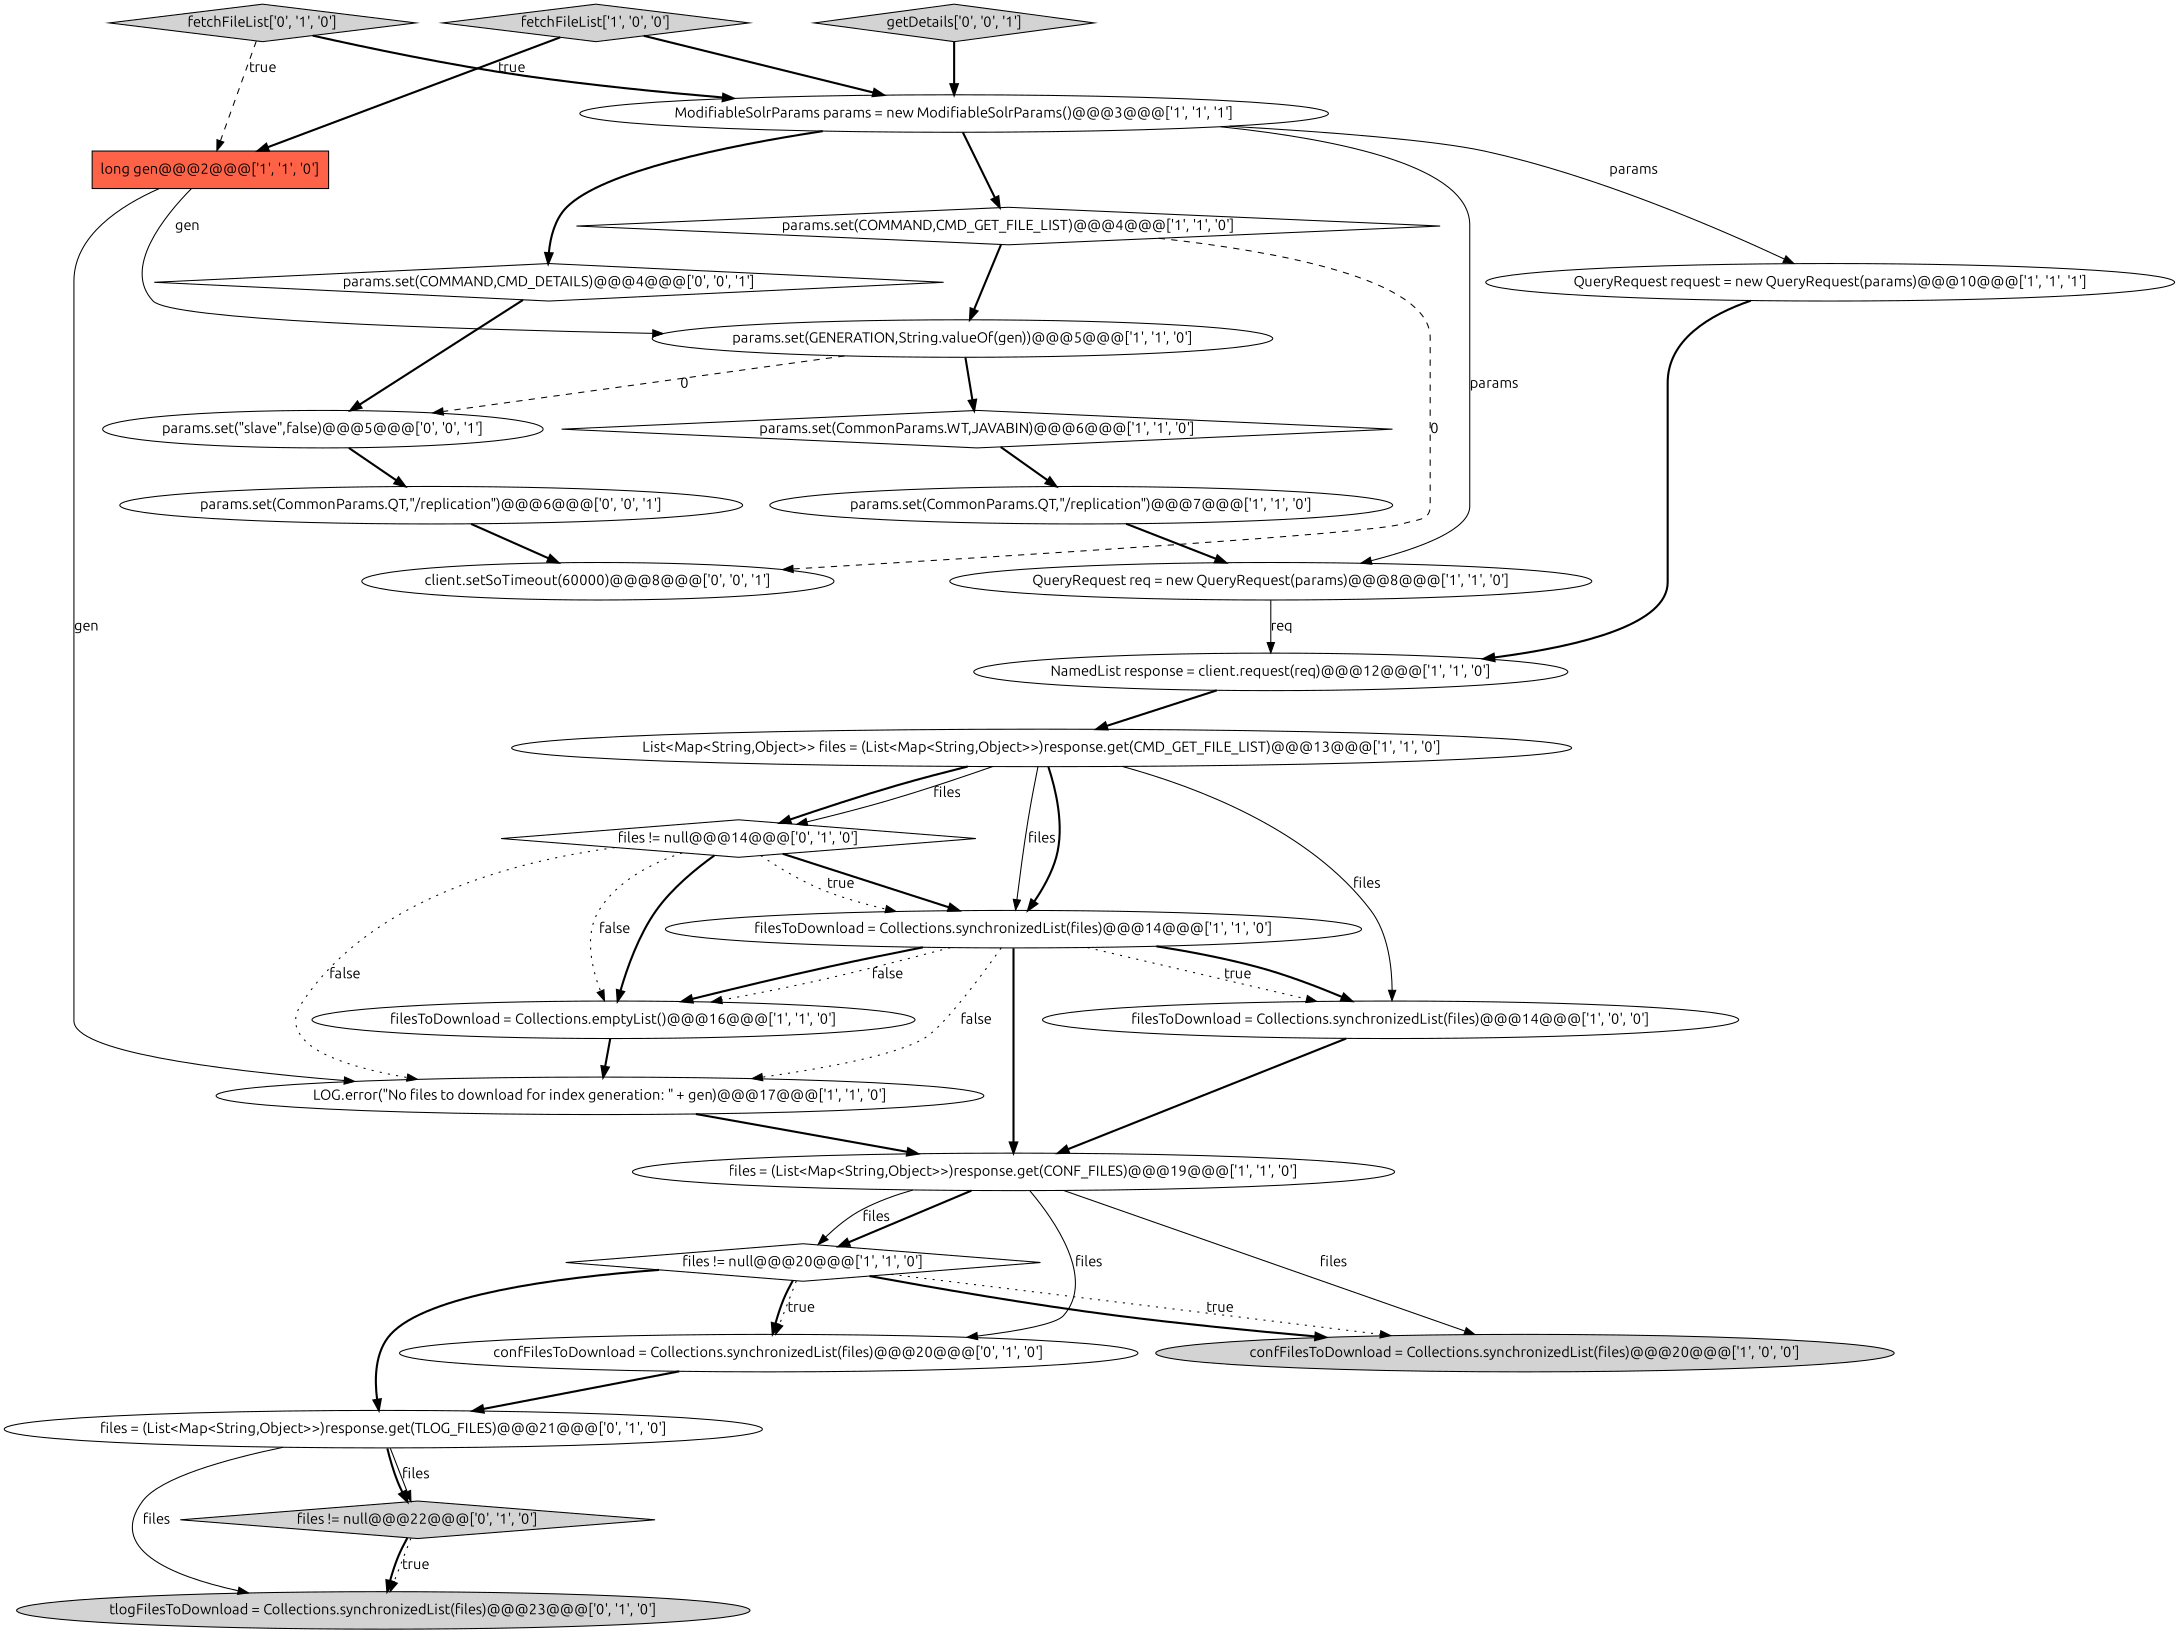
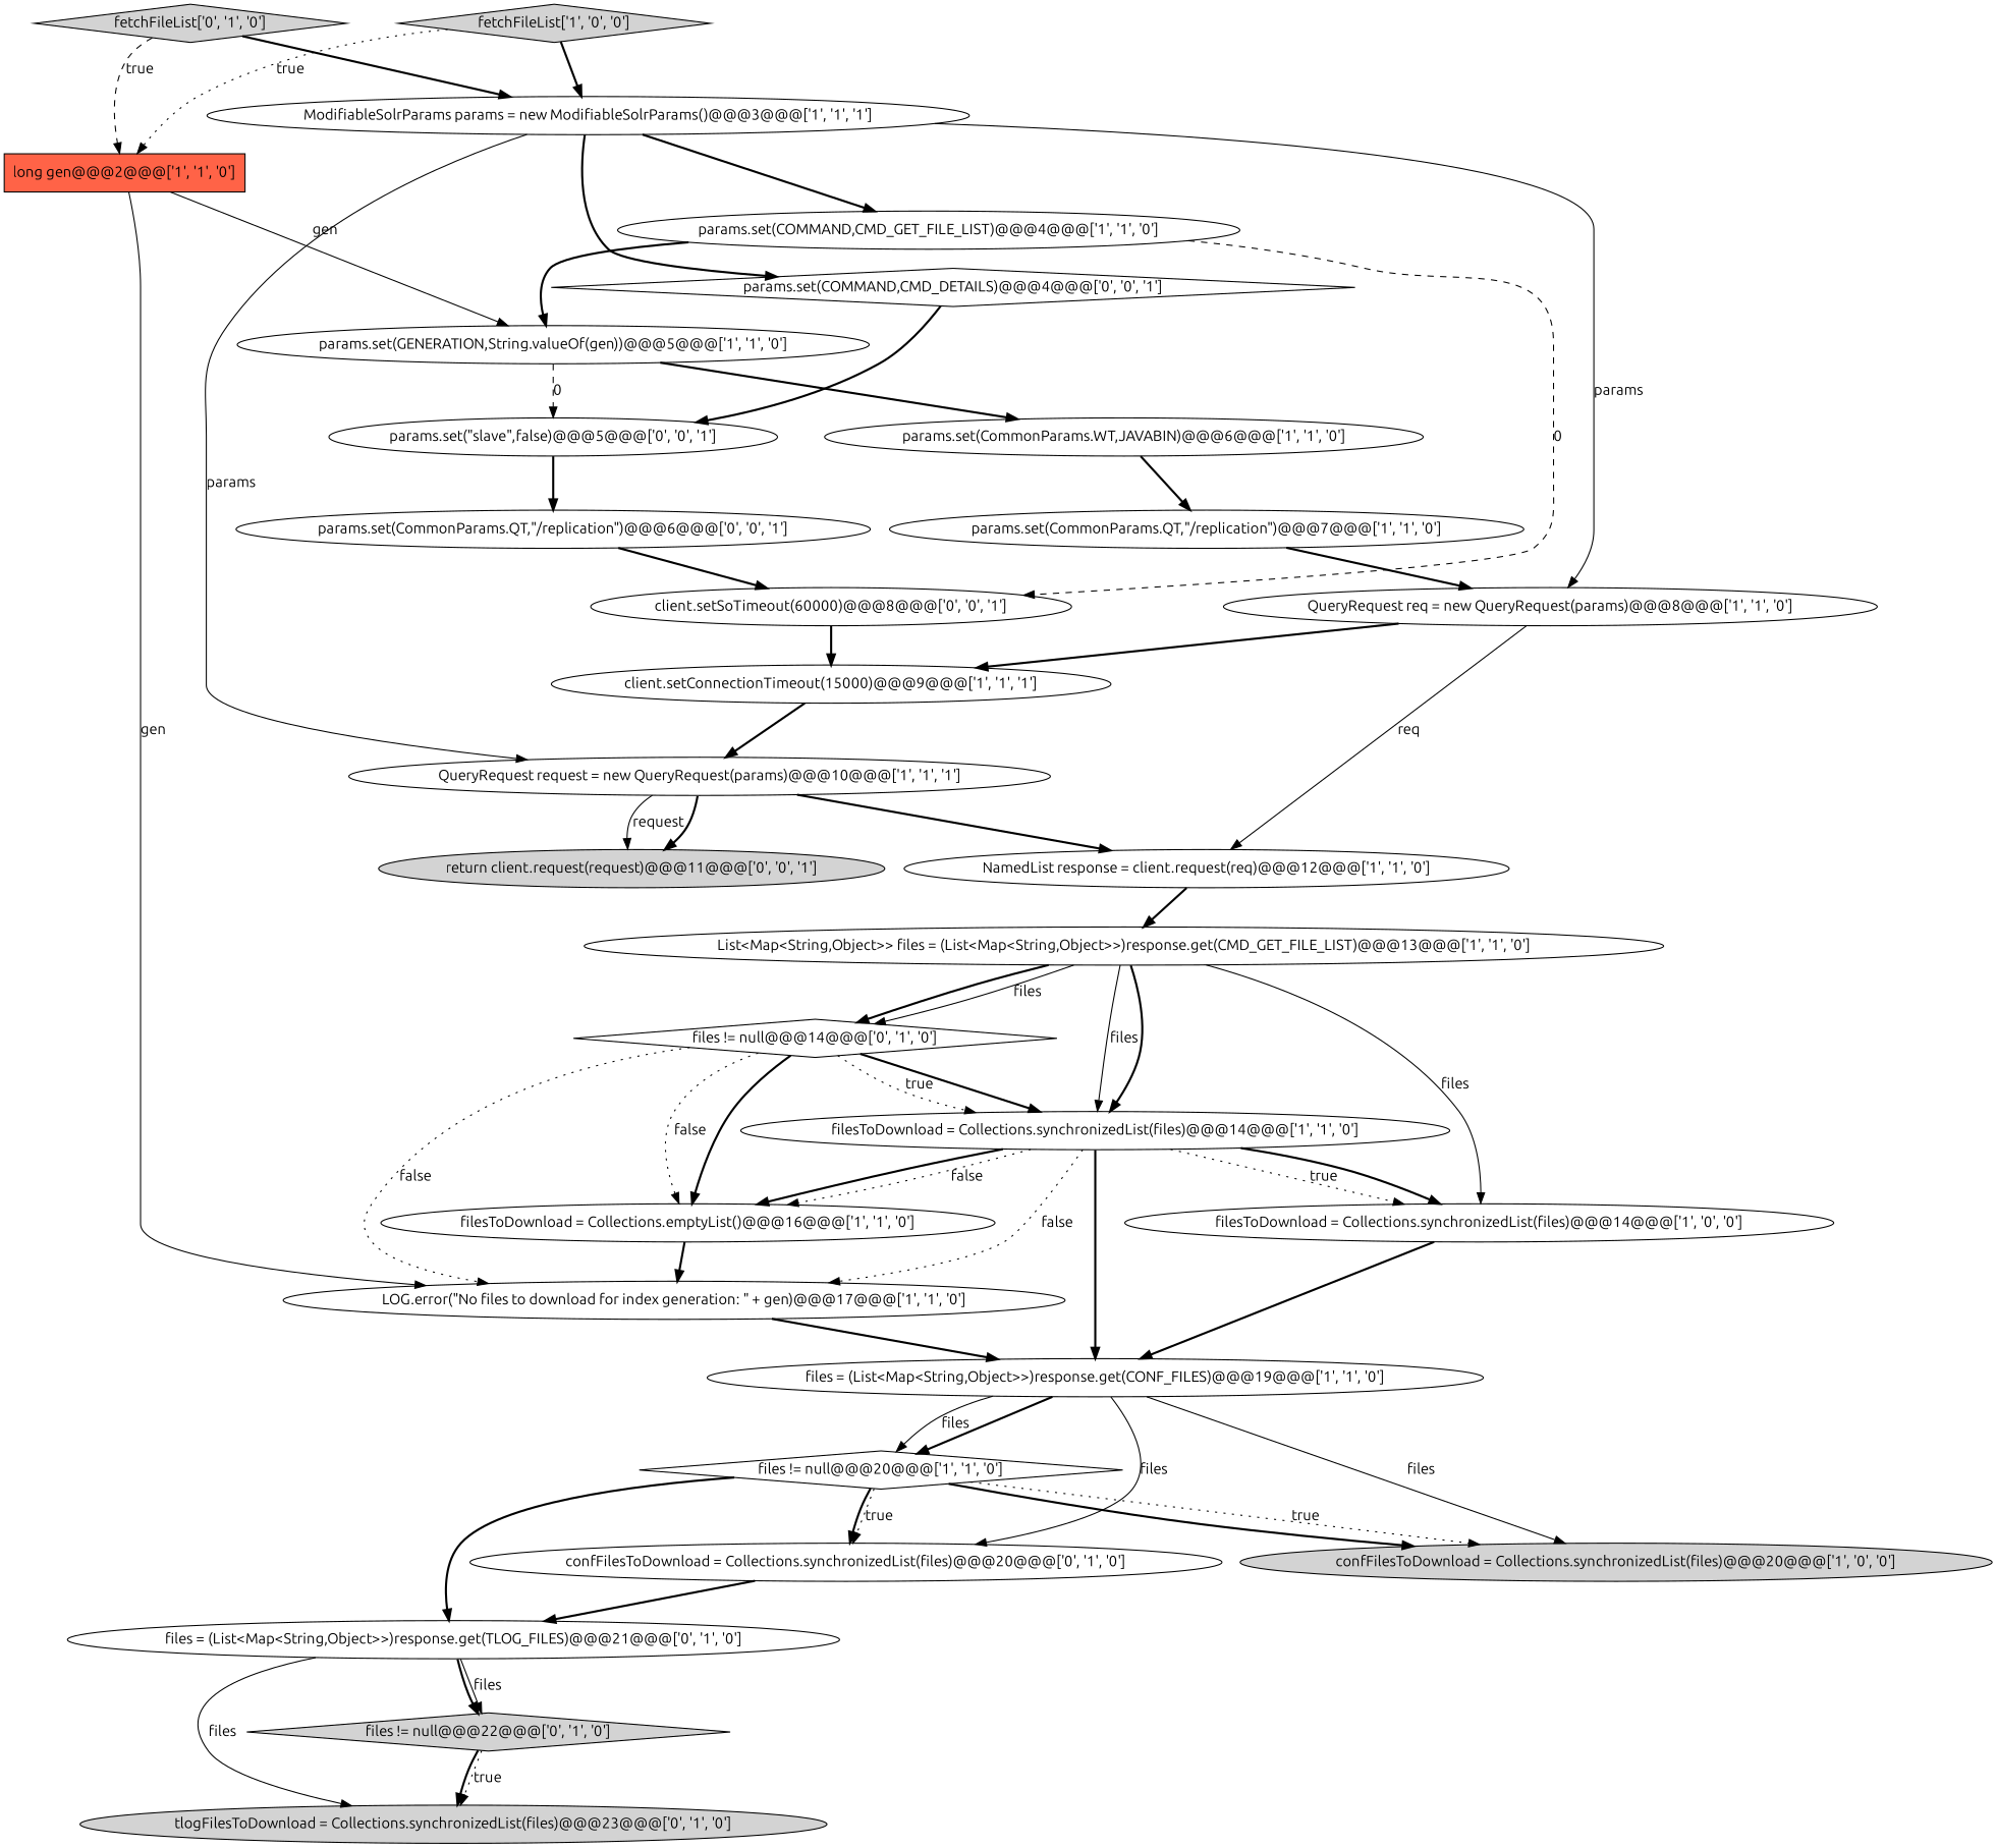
  digraph {
    fontname=Ubuntu
    node [fillcolor=white fontname=Ubuntu shape=ellipse style=filled]
    edge [fontname=Ubuntu style=bold]
    n1 [label="files = (List<Map<String,Object>>)response.get(TLOG_FILES)@@@21@@@['0', '1', '0']"]
    n2 [fillcolor=lightgray label="tlogFilesToDownload = Collections.synchronizedList(files)@@@23@@@['0', '1', '0']"]
    n3 [fillcolor=lightgray label="files != null@@@22@@@['0', '1', '0']" shape=diamond]
    n4 [label="ModifiableSolrParams params = new ModifiableSolrParams()@@@3@@@['1', '1', '1']"]
-   n5 [label="params.set(COMMAND,CMD_GET_FILE_LIST)@@@4@@@['1', '1', '0']" shape=diamond]
+   n5 [label="params.set(COMMAND,CMD_GET_FILE_LIST)@@@4@@@['1', '1', '0']"]
    n6 [label="QueryRequest request = new QueryRequest(params)@@@10@@@['1', '1', '1']"]
    n7 [label="QueryRequest req = new QueryRequest(params)@@@8@@@['1', '1', '0']"]
    n8 [label="params.set(COMMAND,CMD_DETAILS)@@@4@@@['0', '0', '1']" shape=diamond]
    n9 [label="params.set(GENERATION,String.valueOf(gen))@@@5@@@['1', '1', '0']"]
    n10 [label="client.setSoTimeout(60000)@@@8@@@['0', '0', '1']"]
+   n11 [fillcolor=lightgray label="return client.request(request)@@@11@@@['0', '0', '1']"]
    n12 [label="NamedList response = client.request(req)@@@12@@@['1', '1', '0']"]
+   n13 [label="client.setConnectionTimeout(15000)@@@9@@@['1', '1', '1']"]
    n14 [label="params.set(\"slave\",false)@@@5@@@['0', '0', '1']"]
    n15 [fillcolor=lightgray label="fetchFileList['0', '1', '0']" shape=diamond]
    n16 [fillcolor=tomato label="long gen@@@2@@@['1', '1', '0']" shape=box]
    n17 [label="LOG.error(\"No files to download for index generation: \" + gen)@@@17@@@['1', '1', '0']"]
-   n18 [label="params.set(CommonParams.WT,JAVABIN)@@@6@@@['1', '1', '0']" shape=diamond]
+   n18 [label="params.set(CommonParams.WT,JAVABIN)@@@6@@@['1', '1', '0']"]
    n19 [label="params.set(CommonParams.QT,\"/replication\")@@@7@@@['1', '1', '0']"]
    n20 [label="params.set(CommonParams.QT,\"/replication\")@@@6@@@['0', '0', '1']"]
-   n21 [fillcolor=lightgray label="getDetails['0', '0', '1']" shape=diamond]
    n22 [label="files = (List<Map<String,Object>>)response.get(CONF_FILES)@@@19@@@['1', '1', '0']"]
    n23 [label="filesToDownload = Collections.emptyList()@@@16@@@['1', '1', '0']"]
    n24 [label="confFilesToDownload = Collections.synchronizedList(files)@@@20@@@['0', '1', '0']"]
    n25 [label="List<Map<String,Object>> files = (List<Map<String,Object>>)response.get(CMD_GET_FILE_LIST)@@@13@@@['1', '1', '0']"]
    n26 [label="files != null@@@20@@@['1', '1', '0']" shape=diamond]
    n27 [fillcolor=lightgray label="confFilesToDownload = Collections.synchronizedList(files)@@@20@@@['1', '0', '0']"]
    n28 [label="filesToDownload = Collections.synchronizedList(files)@@@14@@@['1', '0', '0']"]
    n29 [fillcolor=lightgray label="fetchFileList['1', '0', '0']" shape=diamond]
    n30 [label="files != null@@@14@@@['0', '1', '0']" shape=diamond]
    n31 [label="filesToDownload = Collections.synchronizedList(files)@@@14@@@['1', '1', '0']"]
    n1 -> n2 [label=files style=solid]
    n1 -> n3 [label=files style=solid]
    n1 -> n3
    n3 -> n2 [label=true style=dotted]
    n3 -> n2
    n4 -> n5
    n4 -> n6 [label=params style=solid]
    n4 -> n7 [label=params style=solid]
    n4 -> n8
    n5 -> n9
    n5 -> n10 [label=0 style=dashed]
+   n6 -> n11 [label=request style=solid]
+   n6 -> n11
    n6 -> n12
    n7 -> n12 [label=req style=solid]
+   n7 -> n13
    n8 -> n14
    n9 -> n14 [label=0 style=dashed]
    n9 -> n18
+   n10 -> n13
    n12 -> n25
+   n13 -> n6
    n14 -> n20
    n15 -> n4
    n15 -> n16 [label=true style=dashed]
    n16 -> n9 [label=gen style=solid]
    n16 -> n17 [label=gen style=solid]
    n17 -> n22
    n18 -> n19
    n19 -> n7
    n20 -> n10
-   n21 -> n4
    n22 -> n24 [label=files style=solid]
    n22 -> n26
    n22 -> n26 [label=files style=solid]
    n22 -> n27 [label=files style=solid]
    n23 -> n17
    n24 -> n1
    n25 -> n28 [label=files style=solid]
    n25 -> n30
    n25 -> n30 [label=files style=solid]
    n25 -> n31 [label=files style=solid]
    n25 -> n31
    n26 -> n1
    n26 -> n24
    n26 -> n24 [label=true style=dotted]
    n26 -> n27 [label=true style=dotted]
    n26 -> n27
    n28 -> n22
    n29 -> n4
-   n29 -> n16 [label=true]
+   n29 -> n16 [label=true style=dotted]
    n30 -> n17 [label=false style=dotted]
    n30 -> n23
    n30 -> n23 [label=false style=dotted]
    n30 -> n31
    n30 -> n31 [label=true style=dotted]
    n31 -> n17 [label=false style=dotted]
    n31 -> n22
    n31 -> n23
    n31 -> n23 [label=false style=dotted]
    n31 -> n28 [label=true style=dotted]
    n31 -> n28
  }
